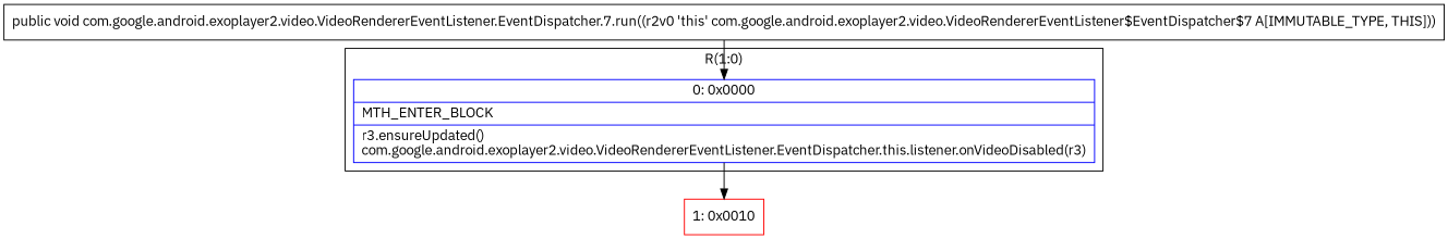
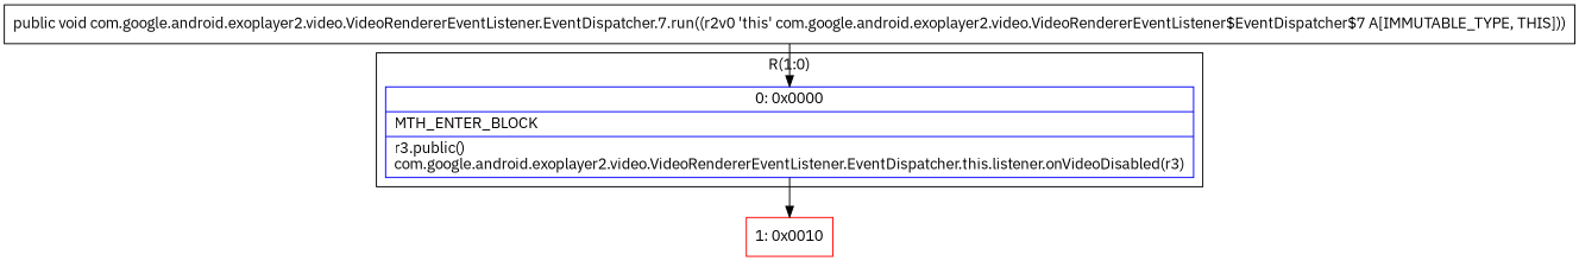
  digraph {
    fontname="IBM Plex Sans"
    node [shape=record fontname="IBM Plex Sans"]
    edge [fontname="IBM Plex Sans"]
-   n1 [color=blue label="{0\:\ 0x0000|MTH_ENTER_BLOCK\l|r3.ensureUpdated()\lcom.google.android.exoplayer2.video.VideoRendererEventListener.EventDispatcher.this.listener.onVideoDisabled(r3)\l}"]
+   n1 [color=blue label="{0\:\ 0x0000|MTH_ENTER_BLOCK\l|r3.public()\lcom.google.android.exoplayer2.video.VideoRendererEventListener.EventDispatcher.this.listener.onVideoDisabled(r3)\l}"]
    n2 [color=red label="{1\:\ 0x0010}"]
    n3 [label="{public void com.google.android.exoplayer2.video.VideoRendererEventListener.EventDispatcher.7.run((r2v0 'this' com.google.android.exoplayer2.video.VideoRendererEventListener$EventDispatcher$7 A[IMMUTABLE_TYPE, THIS])) }"]
    subgraph cluster_1 {
      label="R(1:0)"
      n1
    }
    n1 -> n2
    n3 -> n1
  }
